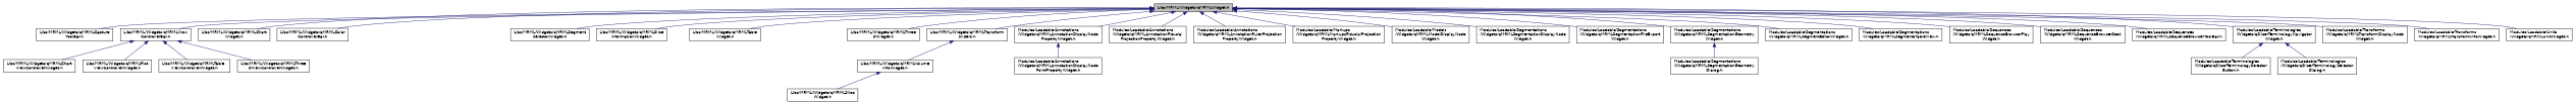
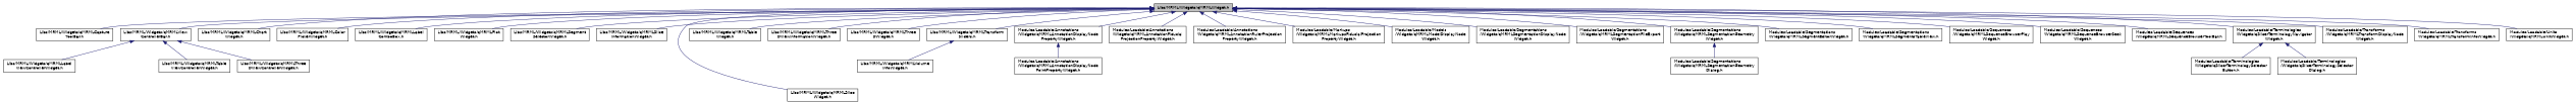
  digraph {
    node [color=black fontname=Helvetica fontsize=10 shape=record]
    edge [color=midnightblue dir=back fontname=Helvetica fontsize=10 labelfontname=Helvetica labelfontsize=10 style=solid]
    n1 [fillcolor=grey75 fontcolor=black height=0.2 label="Libs/MRML/Widgets/qMRMLWidget.h" style=filled width=0.4]
    n2 [height=0.2 label="Libs/MRML/Widgets/qMRMLCapture\lToolBar.h" width=0.4]
    n3 [height=0.2 label="Libs/MRML/Widgets/qMRMLView\lControllerBar.h" width=0.4]
    n4 [height=0.2 label="Libs/MRML/Widgets/qMRMLChart\lWidget.h" width=0.4]
-   n5 [height=0.2 label="Libs/MRML/Widgets/qMRMLColor\lControllerBar.h" width=0.4]
+   n5 [height=0.2 label="Libs/MRML/Widgets/qMRMLColor\lPickerWidget.h" width=0.4]
+   n6 [height=0.2 label="Libs/MRML/Widgets/qMRMLLabel\lComboBox.h" width=0.4]
+   n7 [height=0.2 label="Libs/MRML/Widgets/qMRMLPlot\lWidget.h" width=0.4]
    n8 [height=0.2 label="Libs/MRML/Widgets/qMRMLSegment\lSelectorWidget.h" width=0.4]
    n9 [height=0.2 label="Libs/MRML/Widgets/qMRMLSlice\lInformationWidget.h" width=0.4]
    n10 [height=0.2 label="Libs/MRML/Widgets/qMRMLSlice\lWidget.h" width=0.4]
    n11 [height=0.2 label="Libs/MRML/Widgets/qMRMLTable\lWidget.h" width=0.4]
+   n12 [height=0.2 label="Libs/MRML/Widgets/qMRMLThree\lDViewInformationWidget.h" width=0.4]
    n13 [height=0.2 label="Libs/MRML/Widgets/qMRMLThree\lDWidget.h" width=0.4]
    n14 [height=0.2 label="Libs/MRML/Widgets/qMRMLTransform\lSliders.h" width=0.4]
    n15 [height=0.2 label="Modules/Loadable/Annotations\l/Widgets/qMRMLAnnotationDisplayNode\lPropertyWidget.h" width=0.4]
    n16 [height=0.2 label="Modules/Loadable/Annotations\l/Widgets/qMRMLAnnotationFiducial\lProjectionPropertyWidget.h" width=0.4]
    n17 [height=0.2 label="Modules/Loadable/Annotations\l/Widgets/qMRMLAnnotationRulerProjection\lPropertyWidget.h" width=0.4]
    n18 [height=0.2 label="Modules/Loadable/Markups\l/Widgets/qMRMLMarkupsFiducialProjection\lPropertyWidget.h" width=0.4]
    n19 [height=0.2 label="Modules/Loadable/Models\l/Widgets/qMRMLModelDisplayNode\lWidget.h" width=0.4]
    n20 [height=0.2 label="Modules/Loadable/Segmentations\l/Widgets/qMRMLSegmentationDisplayNode\lWidget.h" width=0.4]
    n21 [height=0.2 label="Modules/Loadable/Segmentations\l/Widgets/qMRMLSegmentationFileExport\lWidget.h" width=0.4]
    n22 [height=0.2 label="Modules/Loadable/Segmentations\l/Widgets/qMRMLSegmentationGeometry\lWidget.h" width=0.4]
    n23 [height=0.2 label="Modules/Loadable/Segmentations\l/Widgets/qMRMLSegmentEditorWidget.h" width=0.4]
    n24 [height=0.2 label="Modules/Loadable/Segmentations\l/Widgets/qMRMLSegmentsTableView.h" width=0.4]
    n25 [height=0.2 label="Modules/Loadable/Sequences\l/Widgets/qMRMLSequenceBrowserPlay\lWidget.h" width=0.4]
    n26 [height=0.2 label="Modules/Loadable/Sequences\l/Widgets/qMRMLSequenceBrowserSeek\lWidget.h" width=0.4]
    n27 [height=0.2 label="Modules/Loadable/Sequences\l/Widgets/qMRMLSequenceBrowserToolBar.h" width=0.4]
    n28 [height=0.2 label="Modules/Loadable/Terminologies\l/Widgets/qSlicerTerminologyNavigator\lWidget.h" width=0.4]
    n29 [height=0.2 label="Modules/Loadable/Transforms\l/Widgets/qMRMLTransformDisplayNode\lWidget.h" width=0.4]
    n30 [height=0.2 label="Modules/Loadable/Transforms\l/Widgets/qMRMLTransformInfoWidget.h" width=0.4]
    n31 [height=0.2 label="Modules/Loadable/Units\l/Widgets/qMRMLUnitWidget.h" width=0.4]
-   n32 [height=0.2 label="Libs/MRML/Widgets/qMRMLChart\lViewControllerWidget.h" width=0.4]
-   n33 [height=0.2 label="Libs/MRML/Widgets/qMRMLPlot\lViewControllerWidget.h" width=0.4]
-   n34 [height=0.2 label="Libs/MRML/Widget/qMRMLTable\lViewControllerWidget.h" width=0.4]
+   n32 [height=0.2 label="Libs/MRML/Widgets/qMRMLLabel\lViewControllerWidget.h" width=0.4]
+   n34 [height=0.2 label="Libs/MRML/Widgets/qMRMLTable\lViewControllerWidget.h" width=0.4]
    n35 [height=0.2 label="Libs/MRML/Widgets/qMRMLThree\lDViewControllerWidget.h" width=0.4]
    n36 [height=0.2 label="Libs/MRML/Widgets/qMRMLVolume\lInfoWidget.h" width=0.4]
    n37 [height=0.2 label="Modules/Loadable/Annotations\l/Widgets/qMRMLAnnotationDisplayNode\lPointPropertyWidget.h" width=0.4]
    n38 [height=0.2 label="Modules/Loadable/Segmentations\l/Widgets/qMRMLSegmentationGeometry\lDialog.h" width=0.4]
    n39 [height=0.2 label="Modules/Loadable/Terminologies\l/Widgets/qSlicerTerminologySelector\lButton.h" width=0.4]
    n40 [height=0.2 label="Modules/Loadable/Terminologies\l/Widgets/qSlicerTerminologySelector\lDialog.h" width=0.4]
    n1 -> n2
    n1 -> n3
    n1 -> n4
    n1 -> n5
+   n1 -> n6
+   n1 -> n7
    n1 -> n8
    n1 -> n9
-   n36 -> n10
+   n1 -> n10
    n1 -> n11
+   n1 -> n12
    n1 -> n13
    n1 -> n14
    n1 -> n15
    n1 -> n16
    n1 -> n17
    n1 -> n18
    n1 -> n19
    n1 -> n20
    n1 -> n21
    n1 -> n22
    n1 -> n23
    n1 -> n24
    n1 -> n25
    n1 -> n26
    n1 -> n27
    n1 -> n28
    n1 -> n29
    n1 -> n30
    n1 -> n31
    n3 -> n32
-   n3 -> n33
    n3 -> n34
    n3 -> n35
    n14 -> n36
    n15 -> n37
    n22 -> n38
    n28 -> n39
    n28 -> n40
  }
